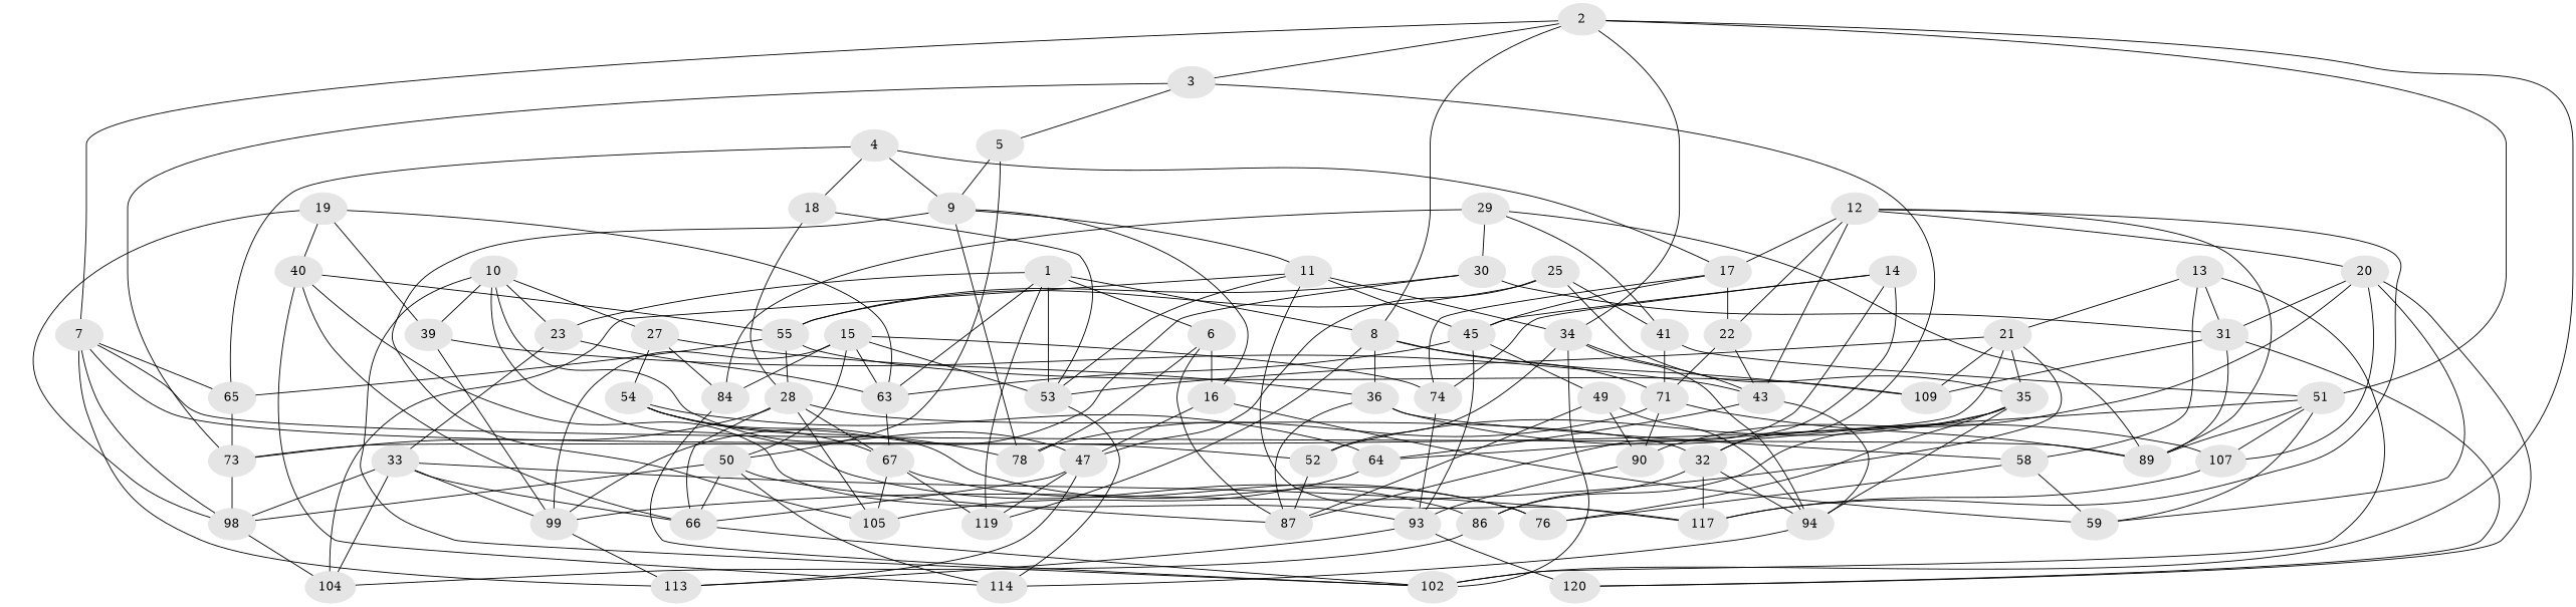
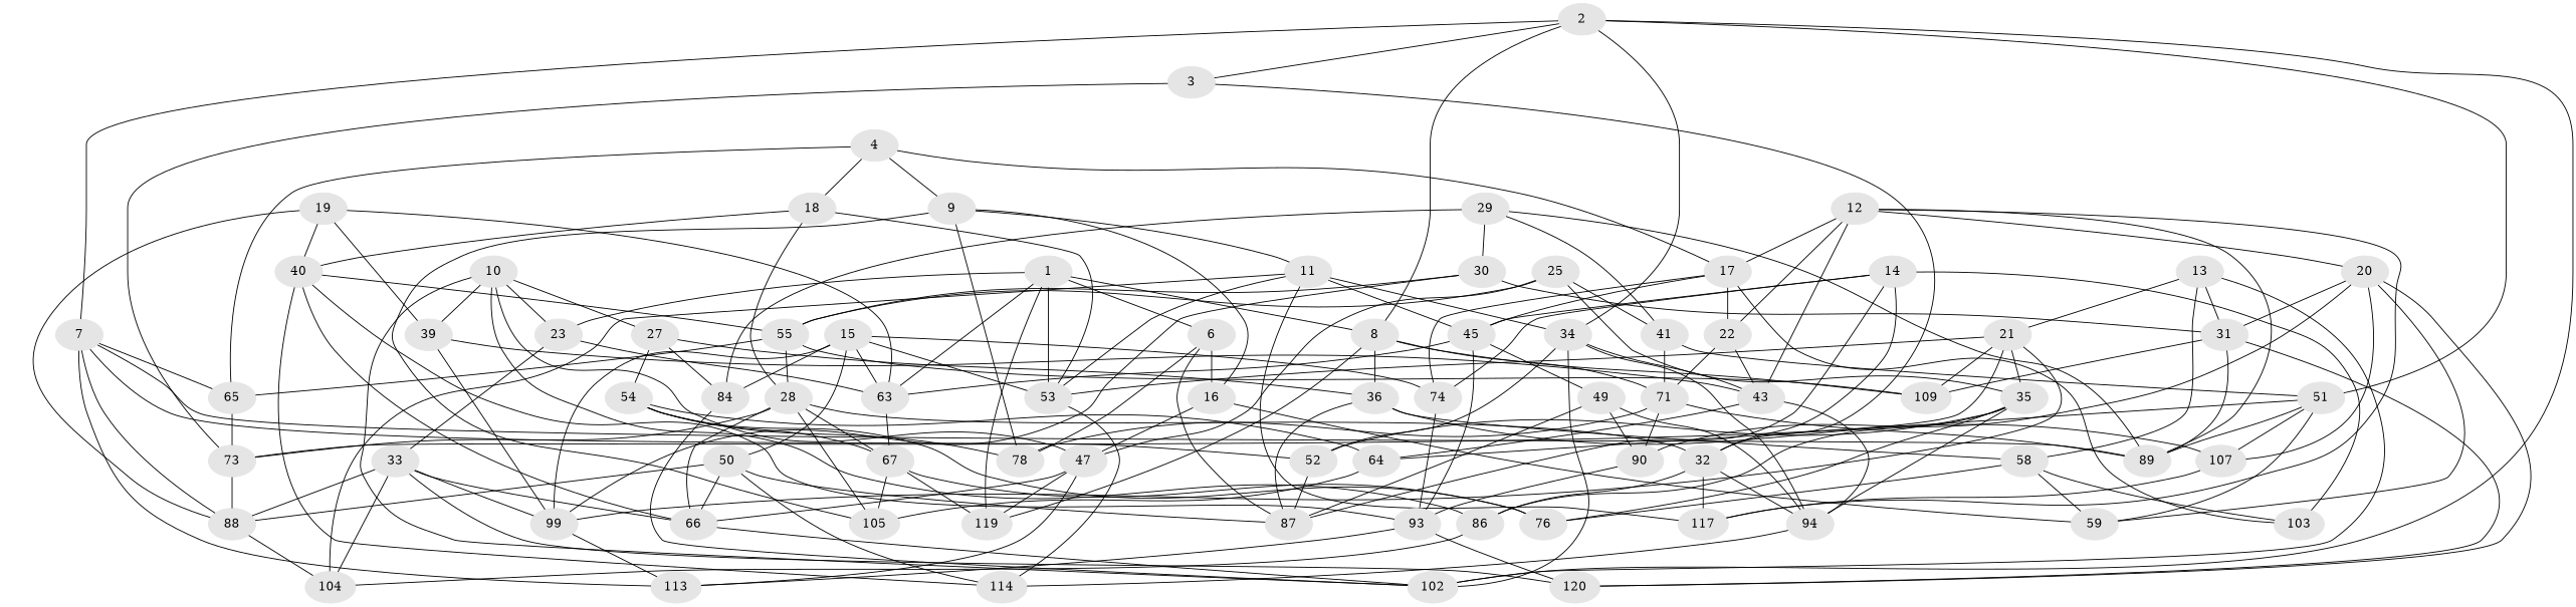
  graph {
    node [color=gray90 style=filled]
    1 [super="+101"]
    6
    8 [super="+48"]
    23
    53 [super="+110"]
    63 [super="+81"]
    119
    16
    78
    87 [super="+115"]
    36 [super="+42"]
    71 [super="+97"]
    109
    33 [super="+123"]
    114
    67 [super="+68"]
    2 [super="+56"]
    3
    7 [super="+106"]
    34 [super="+112"]
    51 [super="+62"]
    102 [super="+121"]
-   5
    32 [super="+61"]
    73 [super="+96"]
    65
    52
    89 [super="+118"]
-   98 [super="+122"]
+   98 [super="+122" label=88]
    113
    43 [super="+57"]
    94 [super="+111"]
    59
    107
    64
    9 [super="+60"]
    50 [super="+83"]
    86
    117
    11 [super="+77"]
    105
    4
    17 [super="+38"]
    18
    45 [super="+70"]
    22
    74
+   103
    28 [super="+69"]
    40 [super="+82"]
    66 [super="+85"]
    47 [super="+75"]
    104
    58 [super="+72"]
    90
    10 [super="+24"]
    27
    39
    84
    54 [super="+80"]
    99 [super="+108"]
    93 [super="+100"]
    49
    12 [super="+44"]
    20 [super="+91"]
    31 [super="+92"]
    120
    21 [super="+88"]
    35 [super="+46"]
    13
    76
    14 [super="+95"]
    15 [super="+116"]
    55 [super="+79"]
    19
    25
    41
    29 [super="+37"]
    30
    1 -- 6
    1 -- 8
    1 -- 23
    1 -- 53
    1 -- 63
    1 -- 119
    6 -- 16
    6 -- 78
    6 -- 87
    8 -- 119
    8 -- 36
    8 -- 71
    8 -- 109
    23 -- 63
    23 -- 33
    53 -- 114
    63 -- 67
    16 -- 59
    16 -- 47
    36 -- 87
    36 -- 107
    36 -- 58 [weight=2]
    71 -- 78
    71 -- 89
    71 -- 90
    33 -- 98
    33 -- 66
    33 -- 104
    33 -- 99
-   33 -- 117
+   33 -- 120
    67 -- 119
    67 -- 105
    67 -- 76
    2 -- 8
    2 -- 3
    2 -- 7
    2 -- 34
    2 -- 51
    2 -- 102
-   3 -- 5
    3 -- 32
    3 -- 73
    7 -- 65
    7 -- 52
    7 -- 89
    7 -- 98
    7 -- 113
    34 -- 102
    34 -- 52
    34 -- 43
    34 -- 94
    51 -- 89
    51 -- 59
    51 -- 107
    51 -- 64
-   5 -- 9
-   5 -- 50
    32 -- 94
    32 -- 86
    32 -- 117
    73 -- 98
    65 -- 73
    52 -- 87
    98 -- 104
    43 -- 94
    43 -- 64
    94 -- 114
    107 -- 117
    64 -- 105
    9 -- 16
    9 -- 78
    9 -- 11
    9 -- 105
    50 -- 87
    50 -- 114
    50 -- 98
    50 -- 66
    86 -- 104
    11 -- 53
    11 -- 34
    11 -- 117
    11 -- 45
    11 -- 104
    4 -- 65
    4 -- 9
    4 -- 17
    4 -- 18
    17 -- 45
    17 -- 22
    17 -- 74
+   17 -- 103
    18 -- 53
    18 -- 28
+   18 -- 40
    45 -- 63
    45 -- 93
    45 -- 49
    22 -- 71
    22 -- 43
    74 -- 93
    28 -- 67
    28 -- 32
    28 -- 73
    28 -- 105
    28 -- 66
    40 -- 114
    40 -- 66
    40 -- 93
    40 -- 55
    66 -- 102
    47 -- 119
    47 -- 113
    47 -- 66
    58 -- 59
+   58 -- 103
    58 -- 76
    90 -- 93
    10 -- 23
    10 -- 102
    10 -- 86
    10 -- 47
    10 -- 27
    10 -- 39
    27 -- 36
    27 -- 84
    27 -- 54
    39 -- 43
    39 -- 99
    84 -- 102
    54 -- 78
    54 -- 67
    54 -- 64
    54 -- 76
    99 -- 113
    93 -- 113
    93 -- 120
    49 -- 87
    49 -- 94
    49 -- 90
    12 -- 89
    12 -- 43
    12 -- 117
    12 -- 17
    12 -- 22
    12 -- 20
    20 -- 59
    20 -- 107
    20 -- 90
    20 -- 31
    20 -- 120
    31 -- 109
    31 -- 89
    31 -- 120
    21 -- 53
    21 -- 109
    21 -- 73
    21 -- 99
    21 -- 35
    35 -- 52
    35 -- 94
    35 -- 86
    35 -- 76
    13 -- 102
    13 -- 58
    13 -- 31
    13 -- 21
    14 -- 87
    14 -- 32
    14 -- 45
    14 -- 74
+   14 -- 103 [weight=2]
    15 -- 53
    15 -- 63
    15 -- 50
    15 -- 74
    15 -- 84
    15 -- 99
    55 -- 109
    55 -- 65
    55 -- 28
    19 -- 63
    19 -- 98
    19 -- 40
    19 -- 39
    25 -- 47
    25 -- 35
    25 -- 55
    25 -- 41
    41 -- 71
    41 -- 51
    29 -- 89
    29 -- 84
    29 -- 41
    29 -- 30
    30 -- 99
    30 -- 31
    30 -- 55
  }
